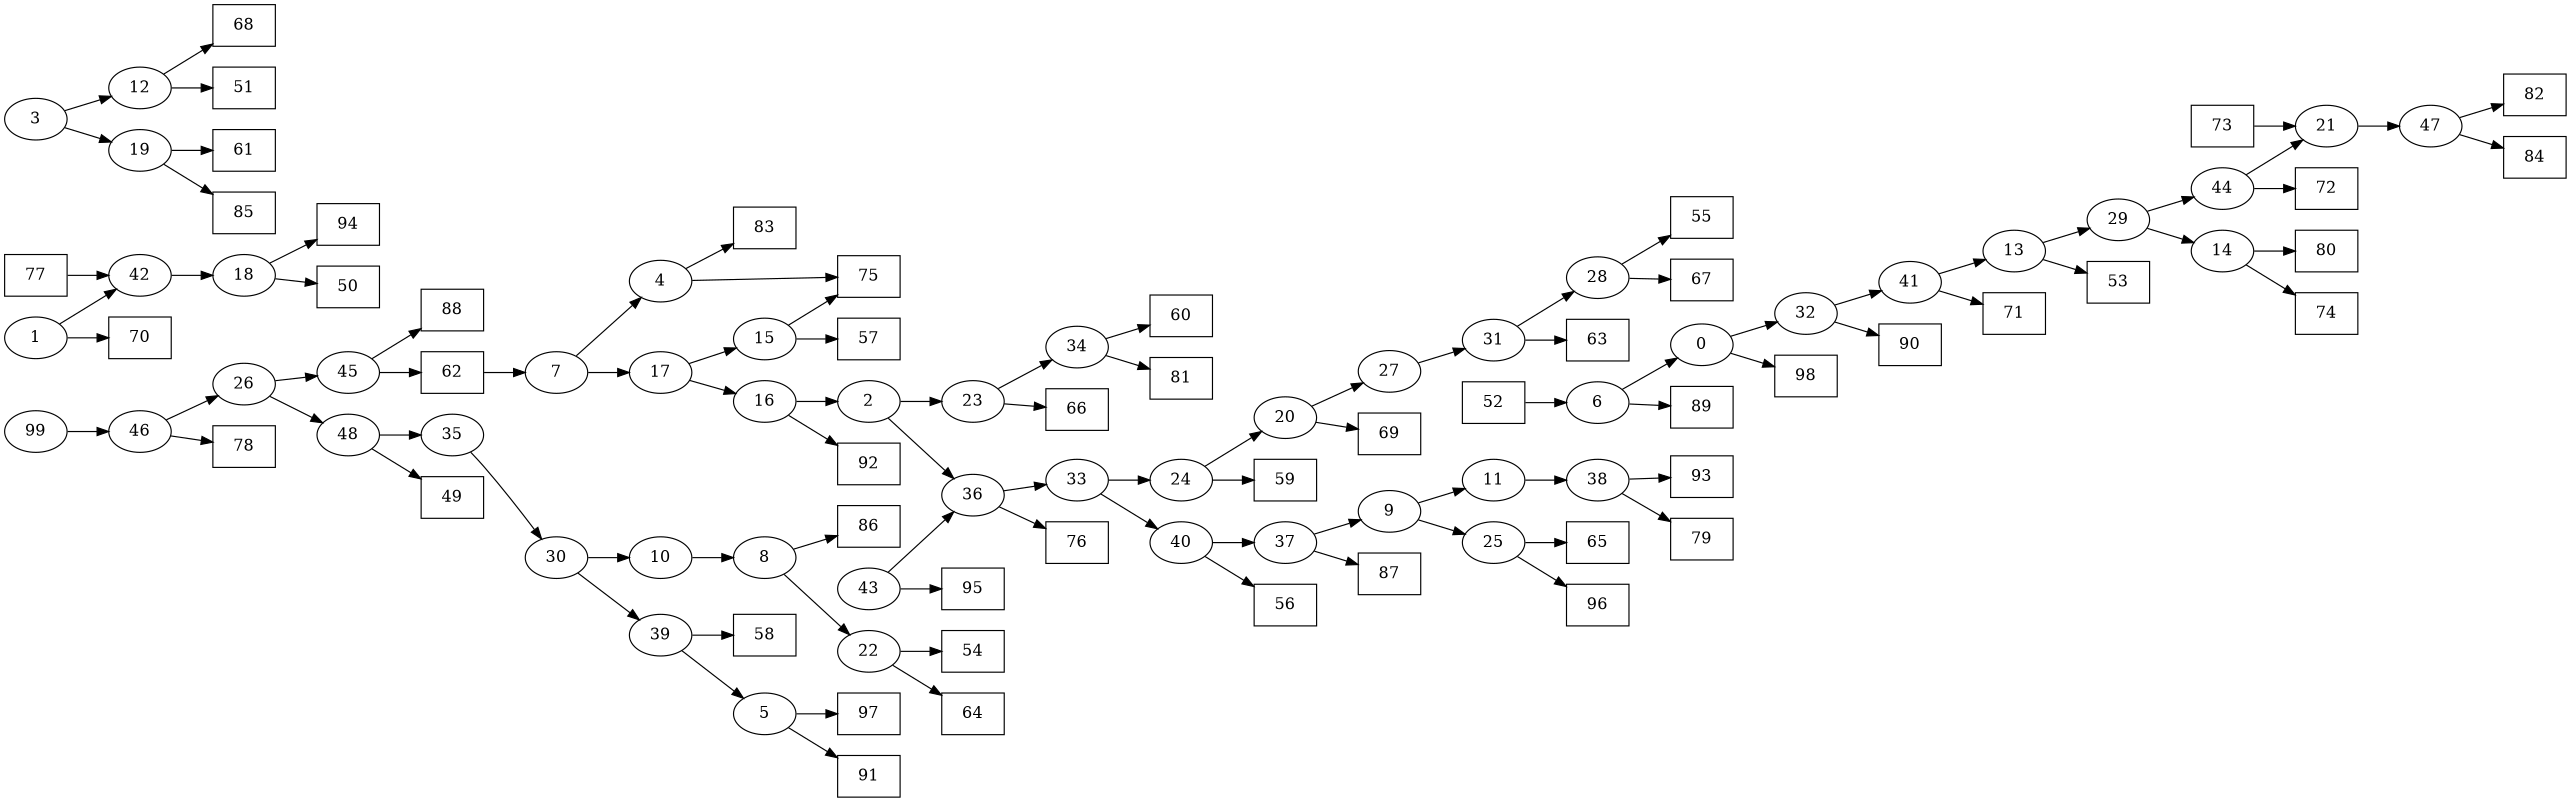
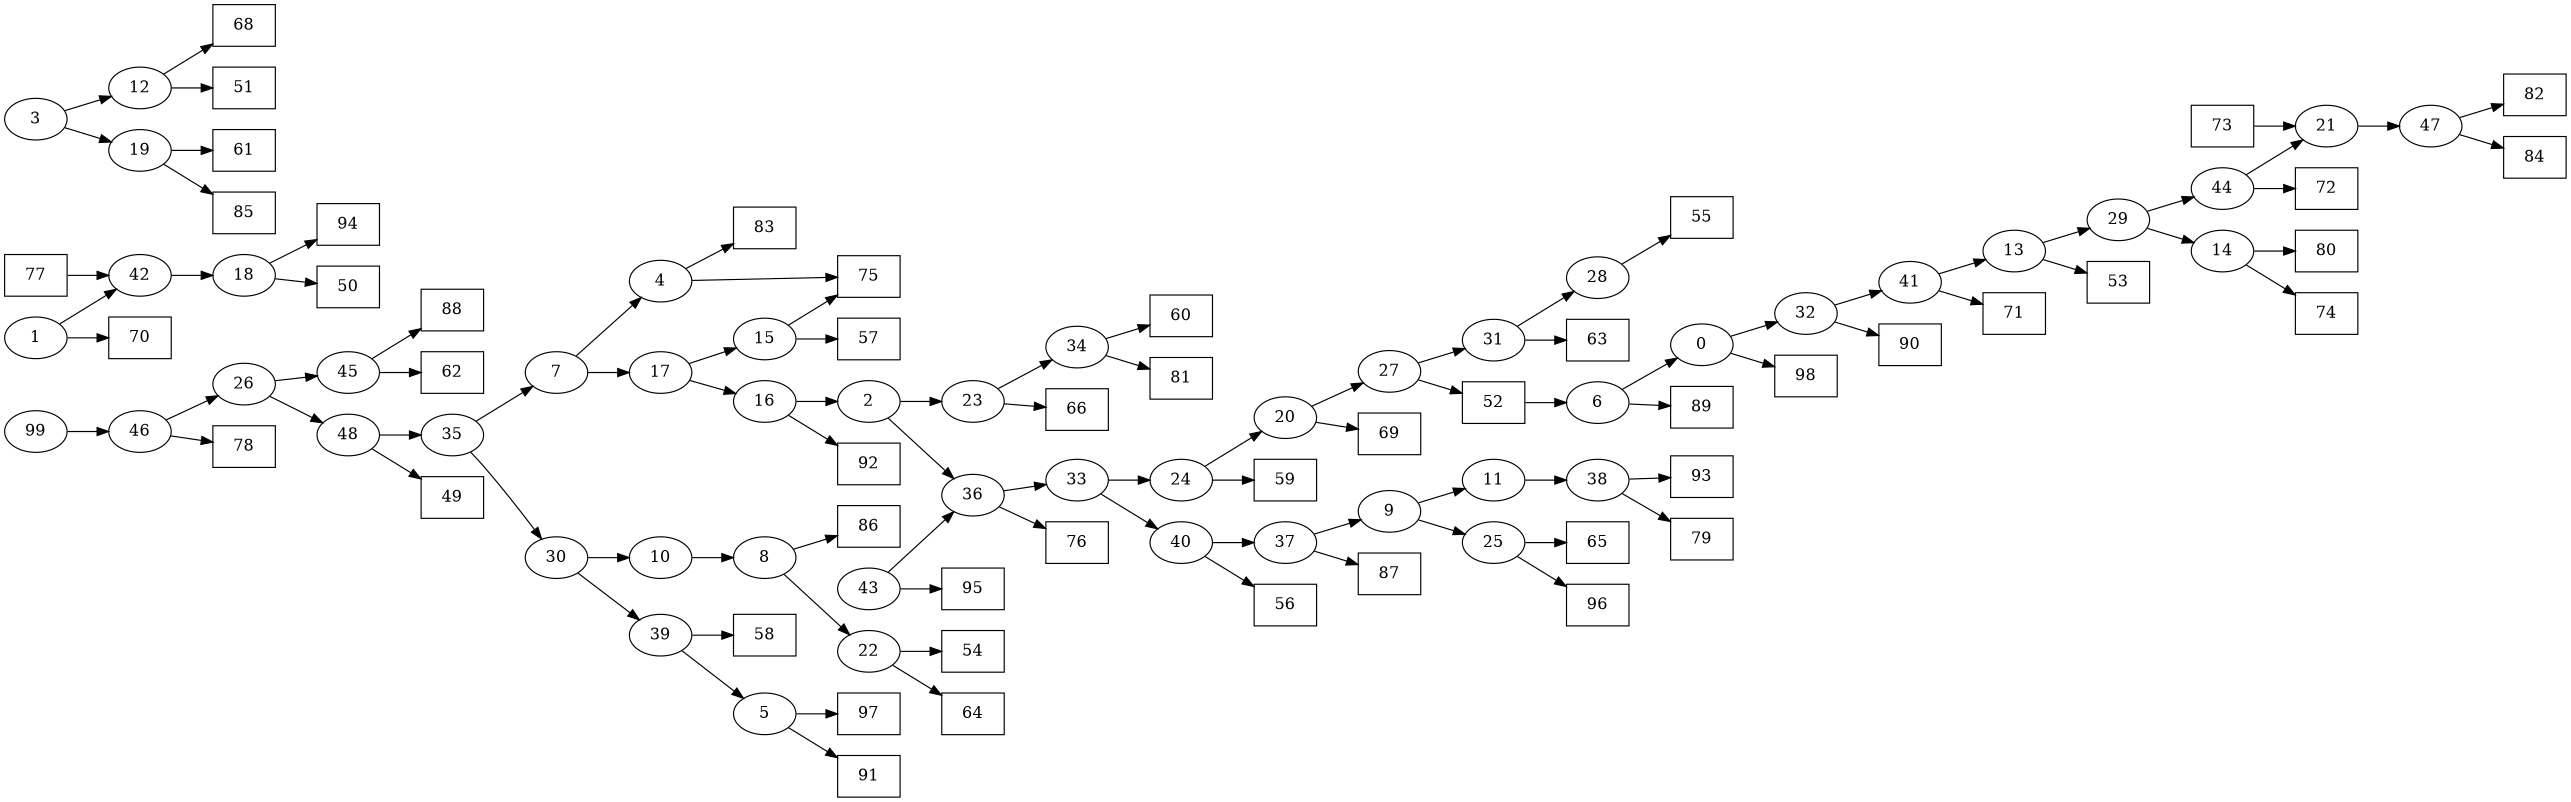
  digraph {
    rankdir=LR
    n1 [label=0]
    n2 [label=32]
    n3 [label=98 shape=box]
    n4 [label=41]
    n5 [label=90 shape=box]
    n6 [label=1]
    n7 [label=42]
    n8 [label=70 shape=box]
    n9 [label=18]
    n10 [label=2]
    n11 [label=23]
    n12 [label=36]
    n13 [label=34]
    n14 [label=66 shape=box]
    n15 [label=43]
    n16 [label=95 shape=box]
    n17 [label=3]
    n18 [label=12]
    n19 [label=19]
    n20 [label=68 shape=box]
    n21 [label=51 shape=box]
    n22 [label=61 shape=box]
    n23 [label=85 shape=box]
    n24 [label=4]
    n25 [label=75 shape=box]
    n26 [label=83 shape=box]
    n27 [label=5]
    n28 [label=91 shape=box]
    n29 [label=97 shape=box]
    n30 [label=6]
    n31 [label=89 shape=box]
    n32 [label=7]
    n33 [label=17]
    n34 [label=15]
    n35 [label=16]
    n36 [label=8]
    n37 [label=22]
    n38 [label=86 shape=box]
    n39 [label=64 shape=box]
    n40 [label=54 shape=box]
    n41 [label=9]
    n42 [label=11]
    n43 [label=25]
    n44 [label=38]
    n45 [label=65 shape=box]
    n46 [label=96 shape=box]
    n47 [label=10]
    n48 [label=93 shape=box]
    n49 [label=79 shape=box]
    n50 [label=13]
    n51 [label=29]
    n52 [label=53 shape=box]
    n53 [label=14]
    n54 [label=44]
    n55 [label=74 shape=box]
    n56 [label=80 shape=box]
    n57 [label=57 shape=box]
    n58 [label=92 shape=box]
    n59 [label=94 shape=box]
    n60 [label=50 shape=box]
    n61 [label=20]
    n62 [label=27]
    n63 [label=69 shape=box]
    n64 [label=31]
    n65 [label=52 shape=box]
    n66 [label=21]
    n67 [label=47]
    n68 [label=82 shape=box]
    n69 [label=84 shape=box]
    n70 [label=73 shape=box]
    n71 [label=60 shape=box]
    n72 [label=81 shape=box]
    n73 [label=24]
    n74 [label=59 shape=box]
    n75 [label=26]
    n76 [label=45]
    n77 [label=48]
    n78 [label=88 shape=box]
    n79 [label=62 shape=box]
    n80 [label=35]
    n81 [label=49 shape=box]
    n82 [label=28]
    n83 [label=63 shape=box]
    n84 [label=55 shape=box]
-   n85 [label=67 shape=box]
    n86 [label=72 shape=box]
    n87 [label=30]
    n88 [label=39]
    n89 [label=58 shape=box]
    n90 [label=71 shape=box]
    n91 [label=33]
    n92 [label=40]
    n93 [label=37]
    n94 [label=56 shape=box]
    n95 [label=76 shape=box]
    n96 [label=87 shape=box]
    n97 [label=77 shape=box]
    n98 [label=46]
    n99 [label=78 shape=box]
    n100 [label=99]
    n1 -> n2
    n1 -> n3
    n2 -> n4
    n2 -> n5
    n4 -> n50
    n4 -> n90
    n6 -> n7
    n6 -> n8
    n7 -> n9
    n9 -> n59
    n9 -> n60
    n10 -> n11
    n10 -> n12
    n11 -> n13
    n11 -> n14
    n12 -> n91
    n12 -> n95
    n13 -> n71
    n13 -> n72
    n15 -> n12
    n15 -> n16
    n17 -> n18
    n17 -> n19
    n18 -> n20
    n18 -> n21
    n19 -> n22
    n19 -> n23
    n24 -> n25
    n24 -> n26
    n27 -> n28
    n27 -> n29
    n30 -> n1
    n30 -> n31
    n32 -> n24
    n32 -> n33
    n33 -> n34
    n33 -> n35
    n34 -> n25
    n34 -> n57
    n35 -> n10
    n35 -> n58
    n36 -> n37
    n36 -> n38
    n37 -> n39
    n37 -> n40
    n41 -> n42
    n41 -> n43
    n42 -> n44
    n43 -> n45
    n43 -> n46
    n44 -> n48
    n44 -> n49
    n47 -> n36
    n50 -> n51
    n50 -> n52
    n51 -> n53
    n51 -> n54
    n53 -> n55
    n53 -> n56
    n54 -> n66
    n54 -> n86
    n61 -> n62
    n61 -> n63
    n62 -> n64
+   n62 -> n65
    n64 -> n82
    n64 -> n83
    n65 -> n30
    n66 -> n67
    n67 -> n68
    n67 -> n69
    n70 -> n66
    n73 -> n61
    n73 -> n74
    n75 -> n76
    n75 -> n77
    n76 -> n78
    n76 -> n79
    n77 -> n80
    n77 -> n81
-   n79 -> n32
+   n80 -> n32
    n80 -> n87
    n82 -> n84
-   n82 -> n85
    n87 -> n47
    n87 -> n88
    n88 -> n27
    n88 -> n89
    n91 -> n73
    n91 -> n92
    n92 -> n93
    n92 -> n94
    n93 -> n41
    n93 -> n96
    n97 -> n7
    n98 -> n75
    n98 -> n99
    n100 -> n98
  }
